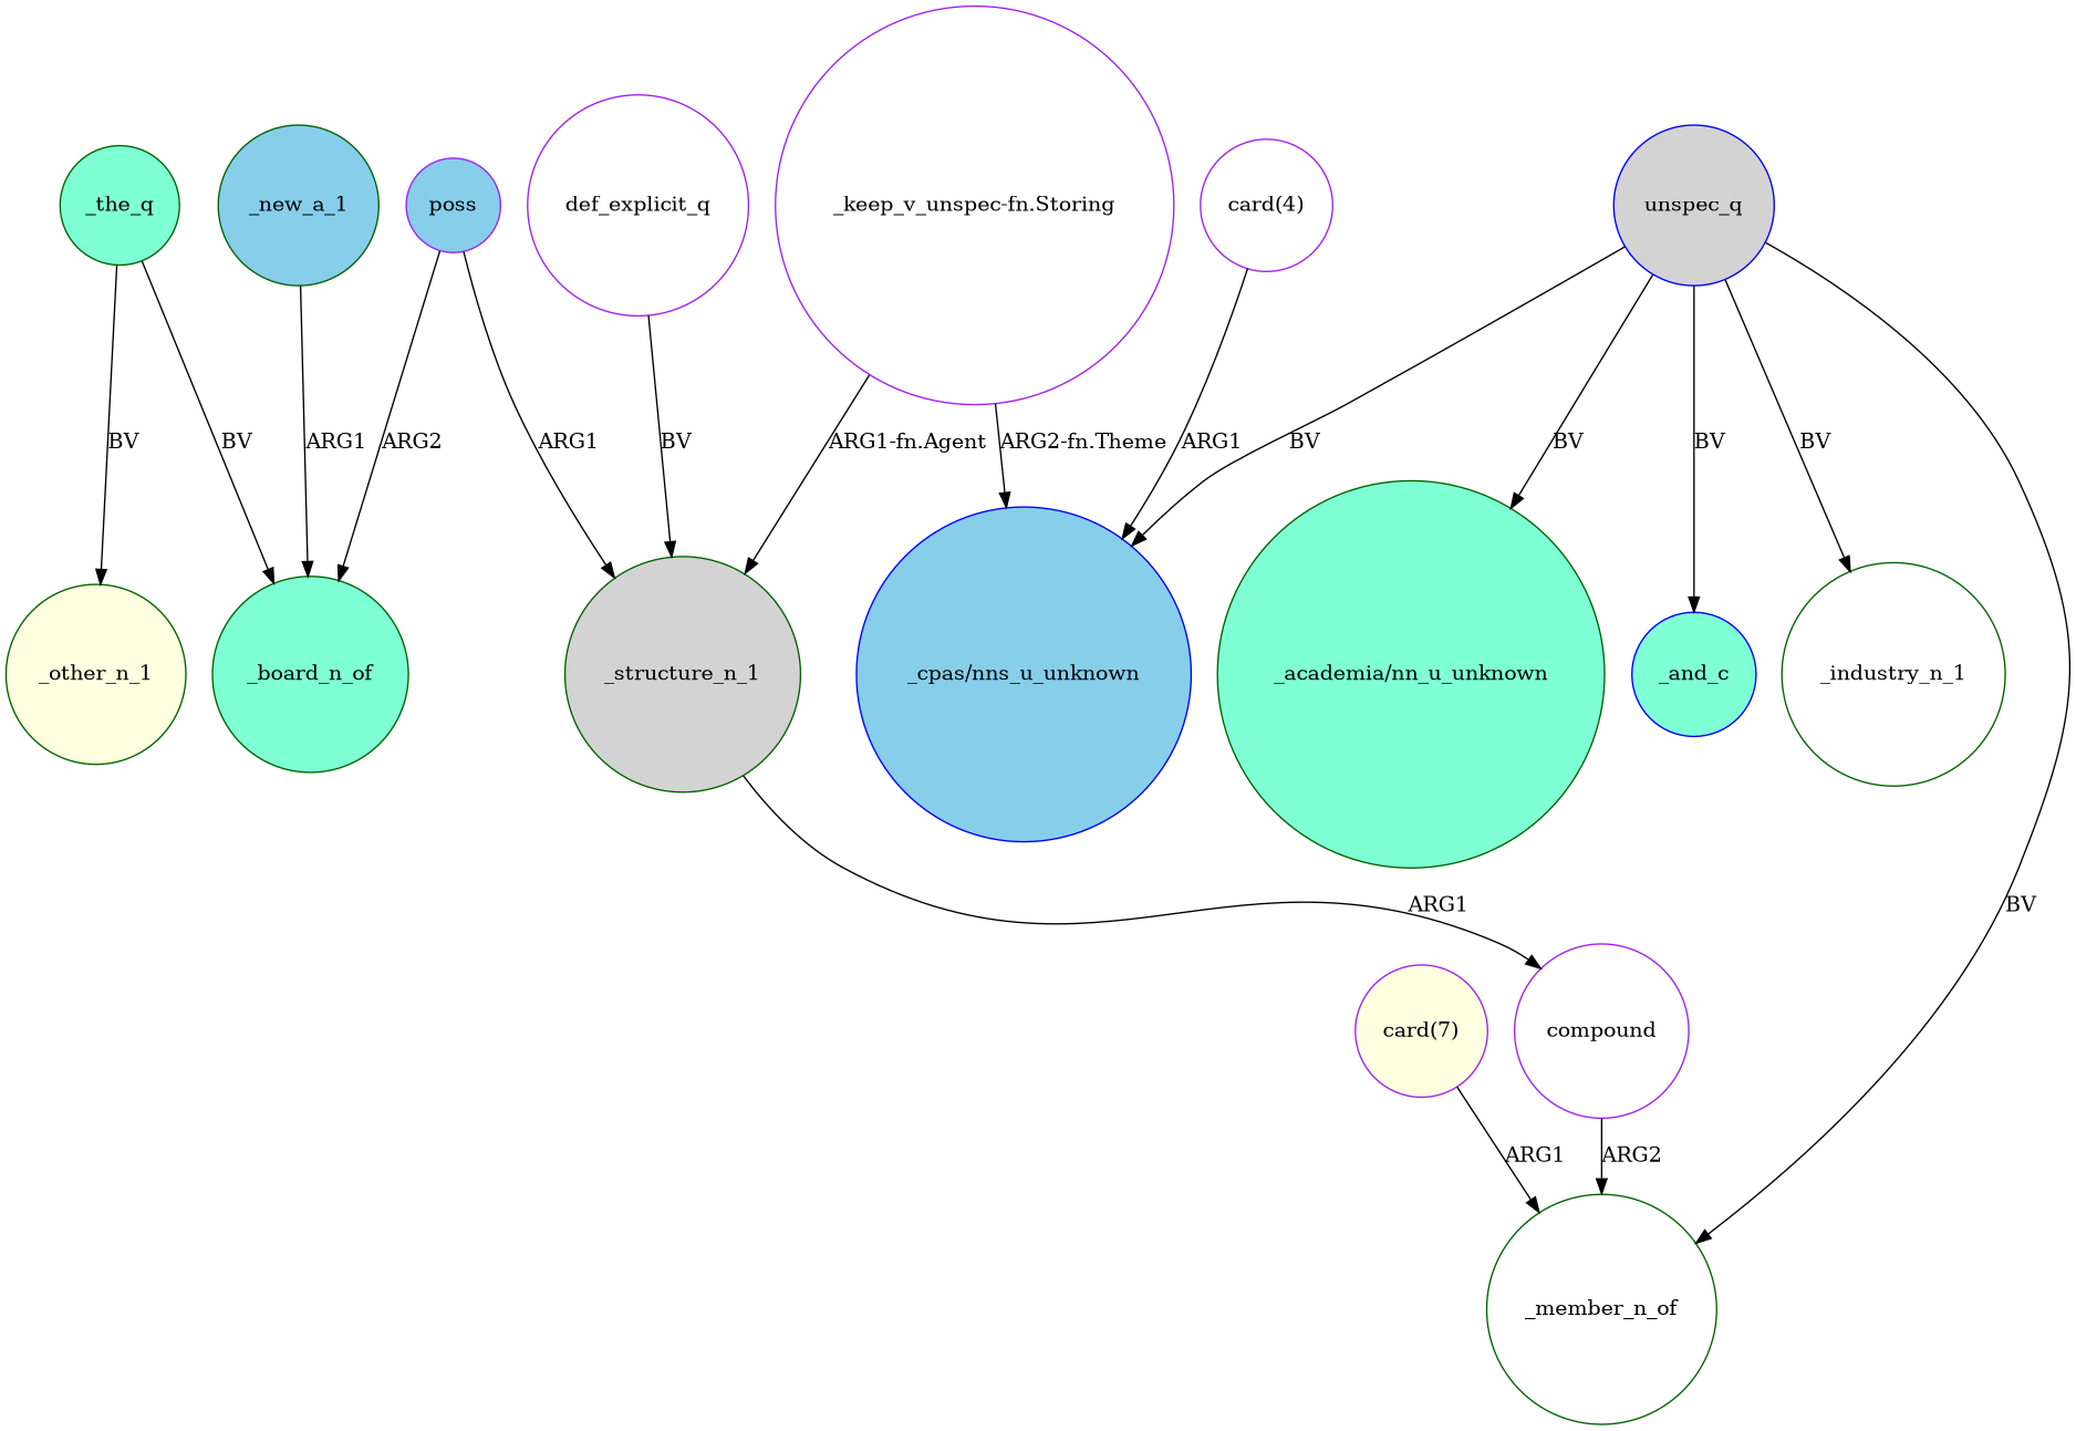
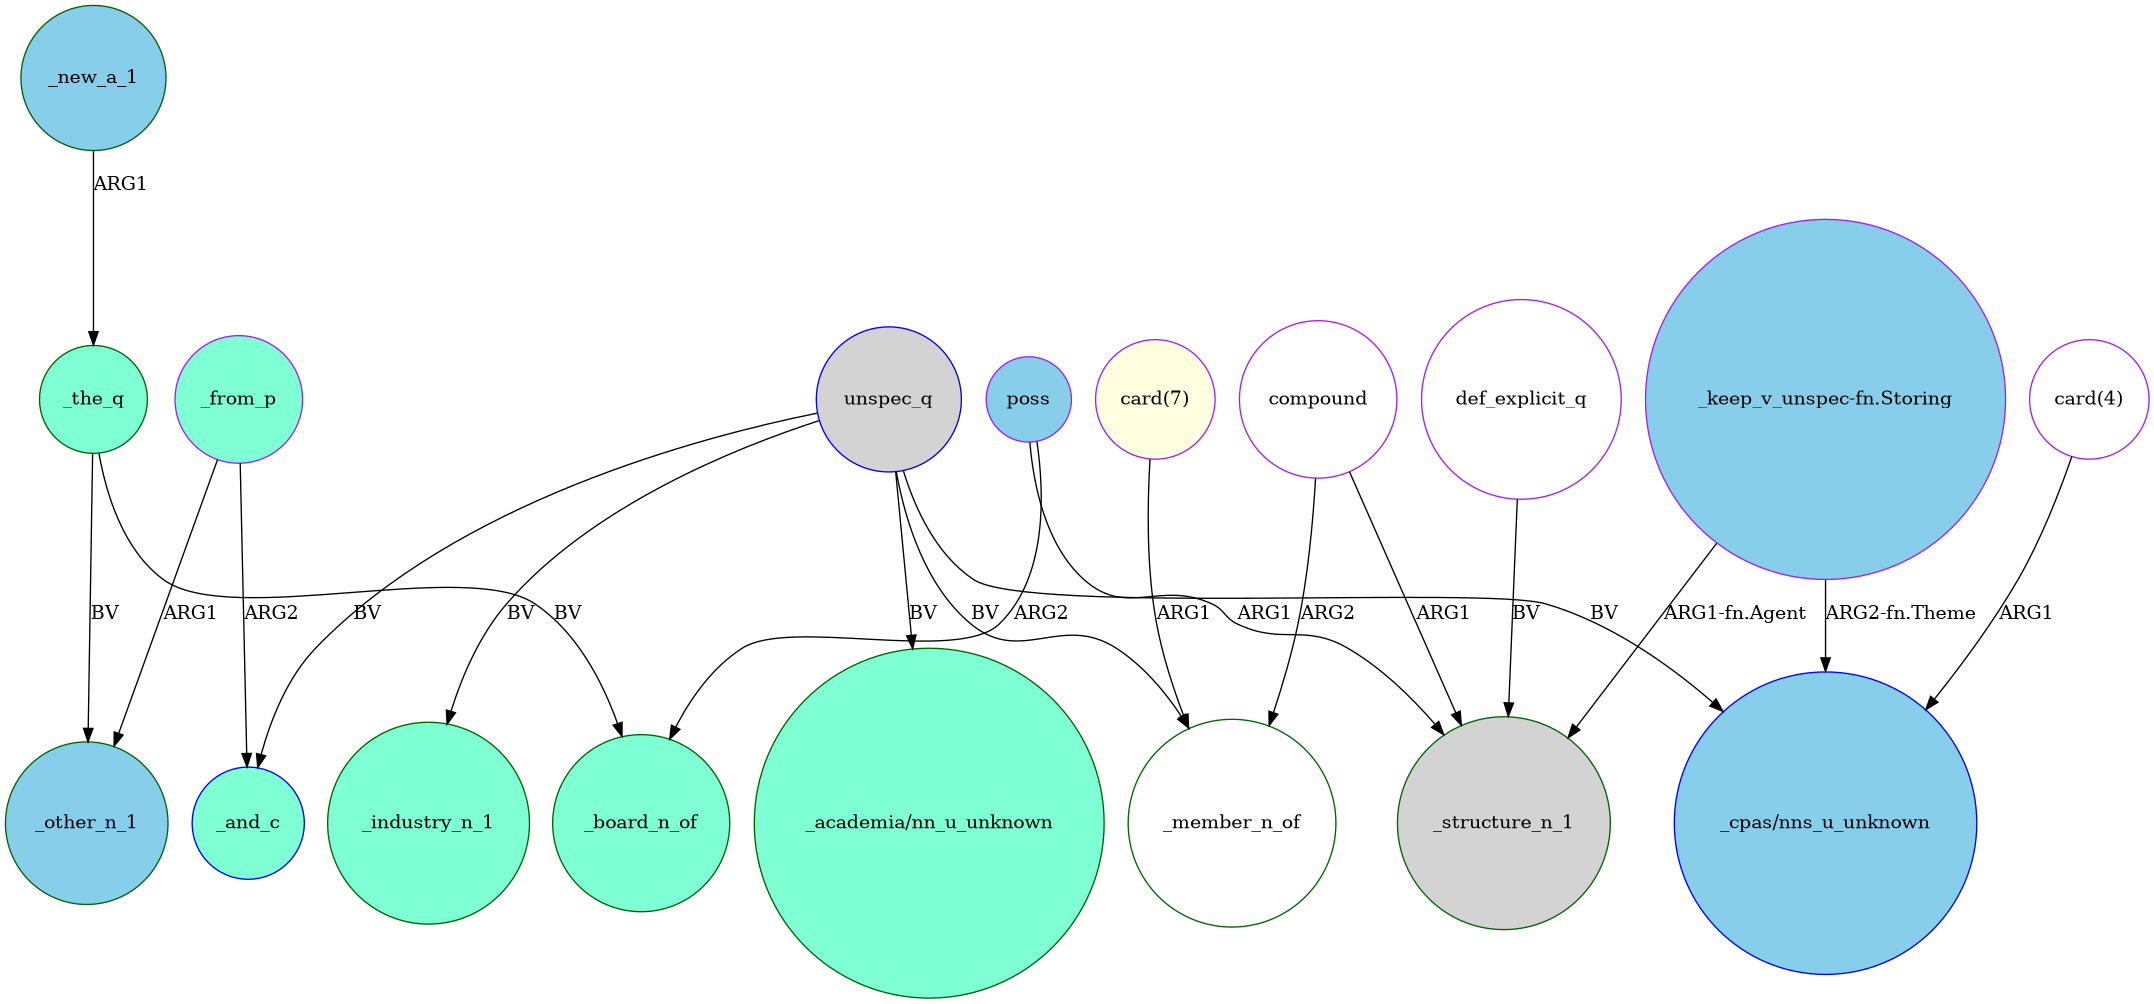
  digraph {
    node [color=darkgreen fillcolor=white shape=circle style=filled]
    poss [color=purple fillcolor=skyblue]
    _board_n_of [fillcolor=aquamarine]
    _structure_n_1 [fillcolor=lightgrey]
    "card(7)" [color=purple fillcolor=lightyellow]
    _member_n_of
    "card(4)" [color=purple]
    "_cpas/nns_u_unknown" [color=blue fillcolor=skyblue]
    n8 [color=blue fillcolor=lightgrey label=unspec_q]
    "_academia/nn_u_unknown" [fillcolor=aquamarine]
    _and_c [color=blue fillcolor=aquamarine]
-   _industry_n_1
+   _industry_n_1 [fillcolor=aquamarine]
    compound [color=purple]
-   "_keep_v_unspec-fn.Storing" [color=purple]
+   "_keep_v_unspec-fn.Storing" [color=purple fillcolor=skyblue]
    _new_a_1 [fillcolor=skyblue]
    _the_q [fillcolor=aquamarine]
-   _other_n_1 [fillcolor=lightyellow]
+   _other_n_1 [fillcolor=skyblue]
    def_explicit_q [color=purple]
+   _from_p [color=purple fillcolor=aquamarine]
    poss -> _board_n_of [label=ARG2]
    poss -> _structure_n_1 [label=ARG1]
    "card(7)" -> _member_n_of [label=ARG1]
    "card(4)" -> "_cpas/nns_u_unknown" [label=ARG1]
    n8 -> _member_n_of [label=BV]
    n8 -> "_cpas/nns_u_unknown" [label=BV]
    n8 -> "_academia/nn_u_unknown" [label=BV]
    n8 -> _and_c [label=BV]
    n8 -> _industry_n_1 [label=BV]
-   _structure_n_1 -> compound [label=ARG1]
+   compound -> _structure_n_1 [label=ARG1]
    compound -> _member_n_of [label=ARG2]
    "_keep_v_unspec-fn.Storing" -> _structure_n_1 [label="ARG1-fn.Agent"]
    "_keep_v_unspec-fn.Storing" -> "_cpas/nns_u_unknown" [label="ARG2-fn.Theme"]
-   _new_a_1 -> _board_n_of [label=ARG1]
+   _new_a_1 -> _the_q [label=ARG1]
    _the_q -> _board_n_of [label=BV]
    _the_q -> _other_n_1 [label=BV]
    def_explicit_q -> _structure_n_1 [label=BV]
+   _from_p -> _and_c [label=ARG2]
+   _from_p -> _other_n_1 [label=ARG1]
  }
